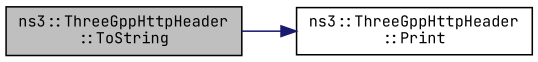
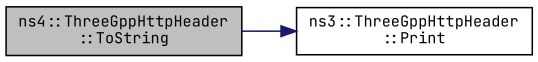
  digraph {
    rankdir=LR
    fontname="JetBrains Mono"
    node [color=black fontname="JetBrains Mono" fontsize=10 shape=record style=filled]
-   n1 [fillcolor=grey75 fontcolor=black height=0.2 label="ns3::ThreeGppHttpHeader\l::ToString" width=0.4]
+   n1 [fillcolor=grey75 fontcolor=black height=0.2 label="ns4::ThreeGppHttpHeader\l::ToString" width=0.4]
    n2 [fillcolor=white height=0.2 label="ns3::ThreeGppHttpHeader\l::Print" width=0.4]
    n1 -> n2 [color=midnightblue fontname="JetBrains Mono" fontsize=10 labelfontname=Helvetica labelfontsize=10 style=solid]
  }
